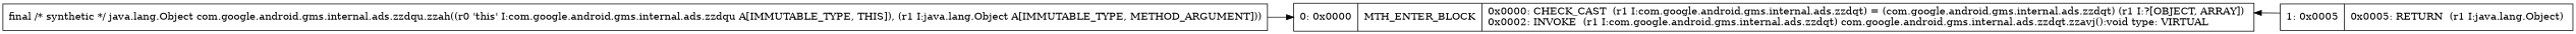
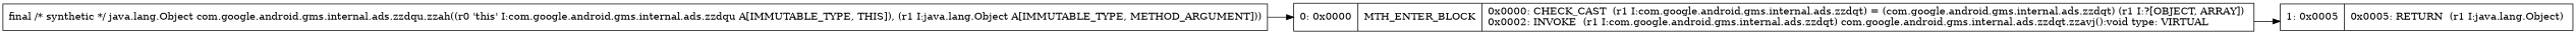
  digraph {
    rankdir=LR
    node [shape=record]
    n1 [label="{0\:\ 0x0000|MTH_ENTER_BLOCK\l|0x0000: CHECK_CAST  (r1 I:com.google.android.gms.internal.ads.zzdqt) = (com.google.android.gms.internal.ads.zzdqt) (r1 I:?[OBJECT, ARRAY]) \l0x0002: INVOKE  (r1 I:com.google.android.gms.internal.ads.zzdqt) com.google.android.gms.internal.ads.zzdqt.zzavj():void type: VIRTUAL \l}"]
    n2 [label="{1\:\ 0x0005|0x0005: RETURN  (r1 I:java.lang.Object) \l}"]
    n3 [label="{final \/* synthetic *\/ java.lang.Object com.google.android.gms.internal.ads.zzdqu.zzah((r0 'this' I:com.google.android.gms.internal.ads.zzdqu A[IMMUTABLE_TYPE, THIS]), (r1 I:java.lang.Object A[IMMUTABLE_TYPE, METHOD_ARGUMENT])) }"]
-   n2 -> n1
+   n1 -> n2
    n3 -> n1
  }
